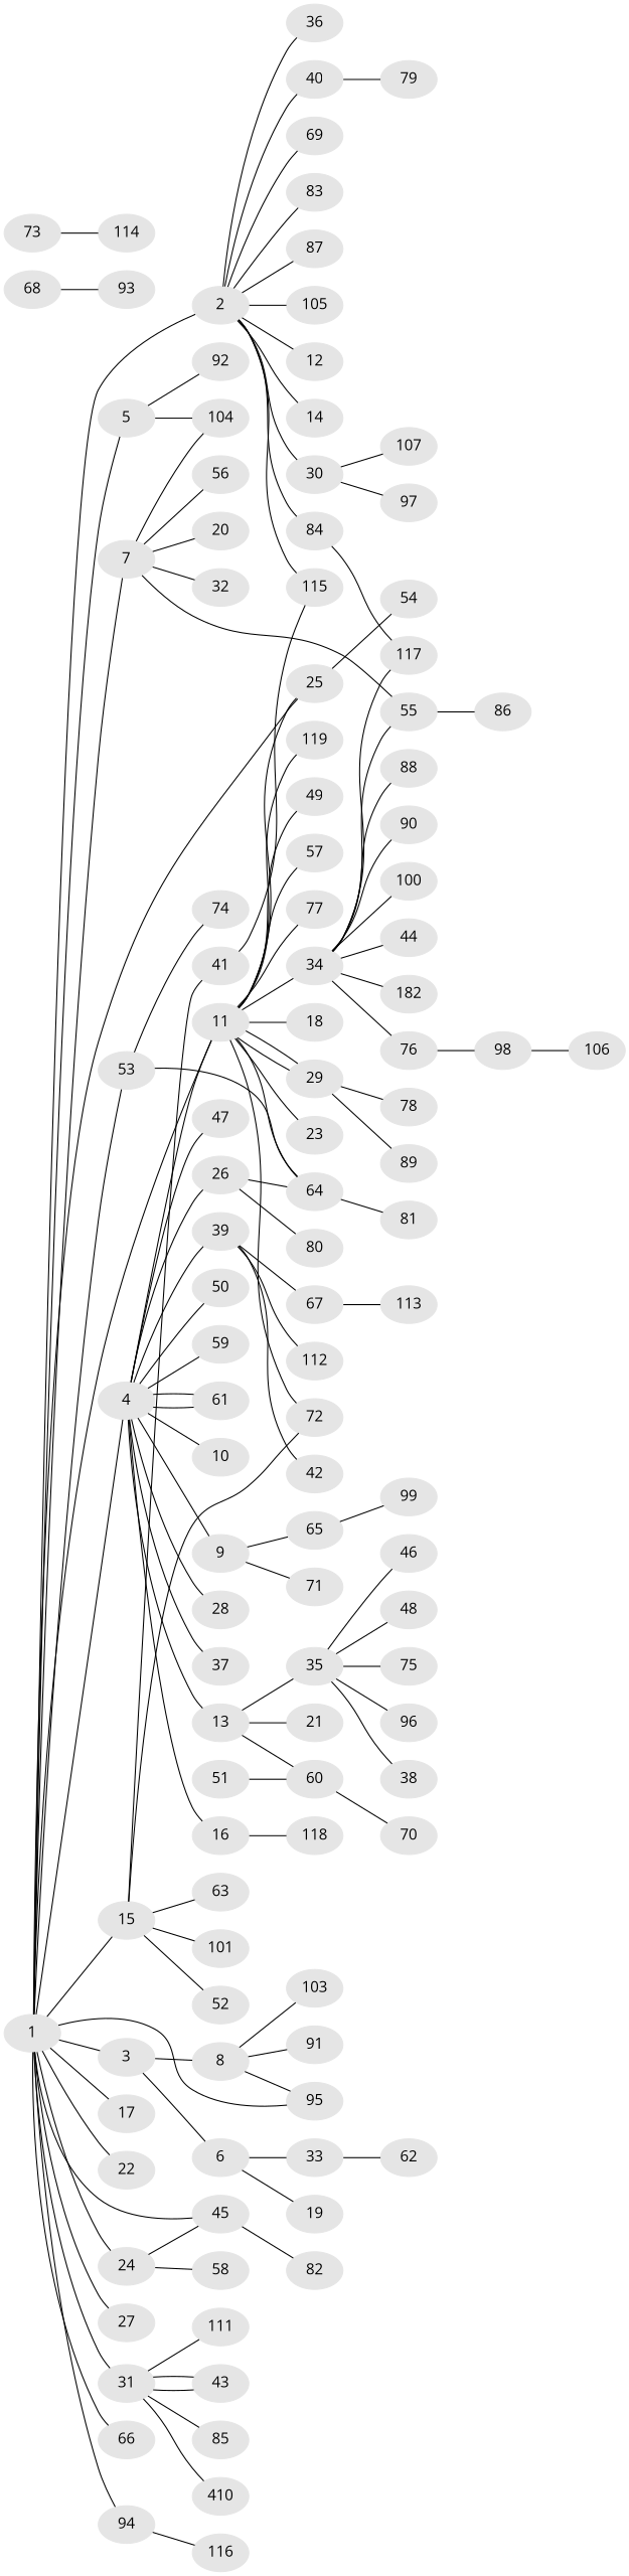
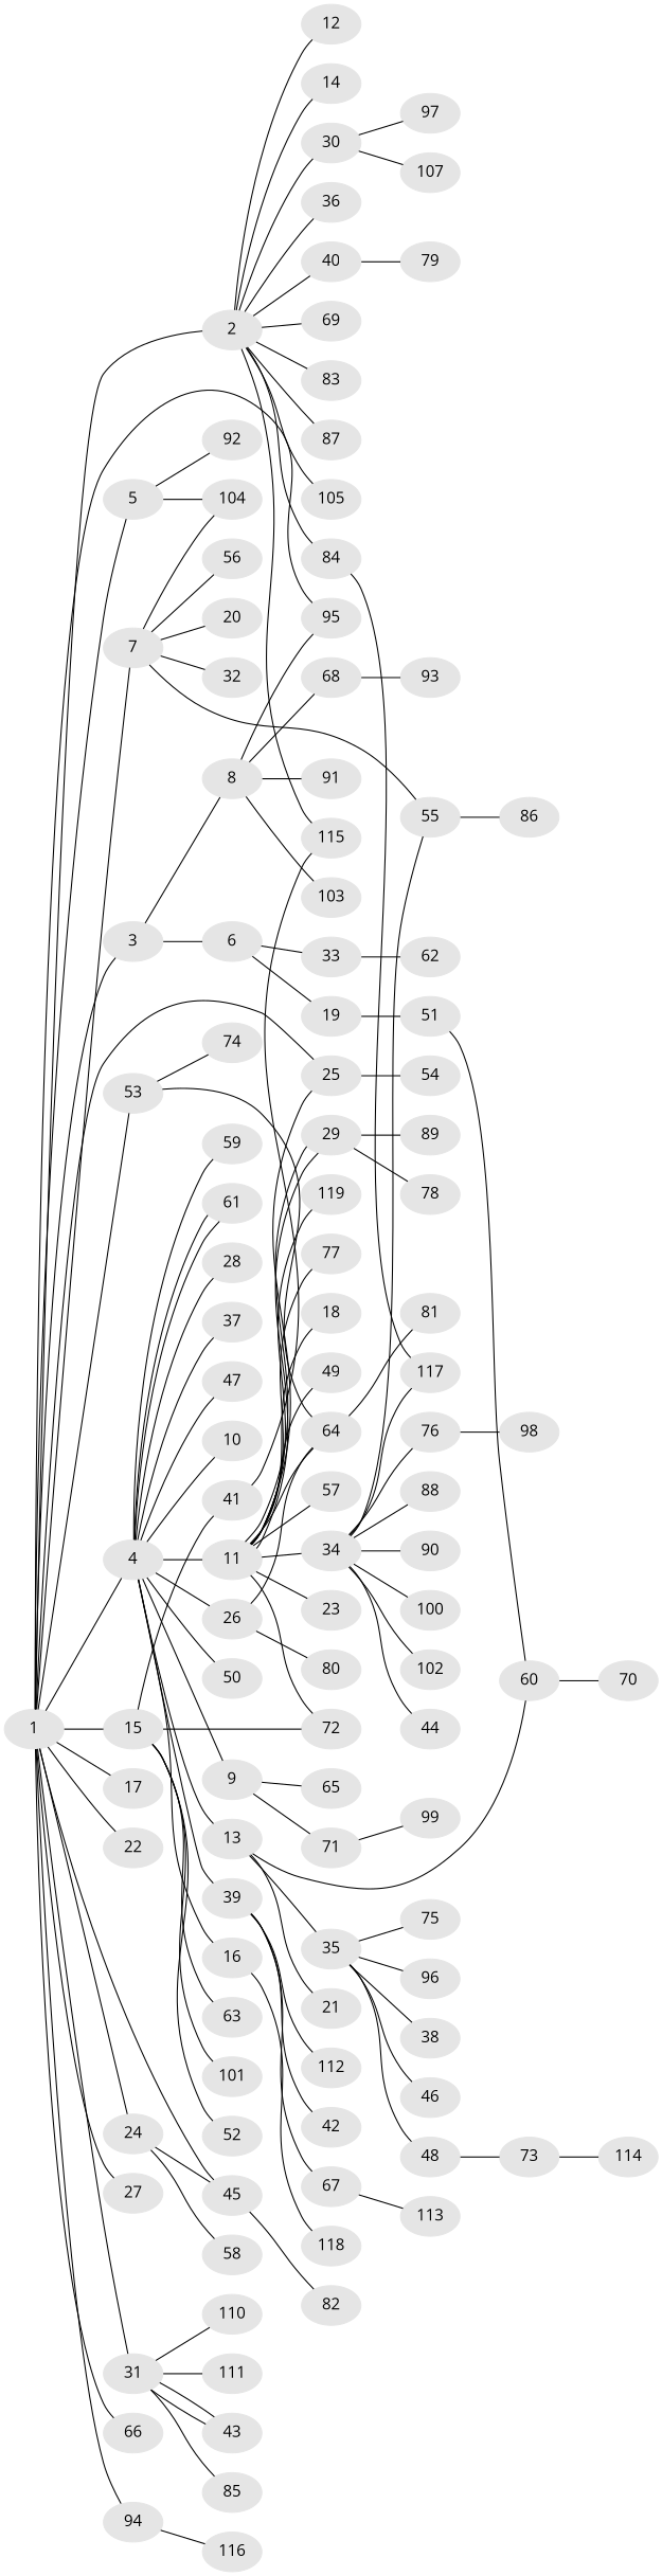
  graph {
    fontname="Open Sans"
    rankdir=LR
    node [color=gray90 fontname="Open Sans" style=filled]
    edge [fontname="Open Sans"]
    1
    2
    3
    4
    5
    7
    11
    15
    17
    22
    24
    25
    27
    31
    45
    53
    66
    94
    95
    12
    14
    30
    36
    40
    69
    83
    84
    87
    105
    115
    6
    8
    9
    10
    13
    16
    26
    28
    37
    39
    47
    50
    59
    61
    92
    104
    20
    32
    55
    56
    18
    23
    29
    34
    49
    57
    64
    72
    77
    119
    41
    52
    63
    101
    58
    54
    43
    85
-   110 [label=410]
+   110
    111
    82
    74
    116
    97
    107
    79
    117
    19
    33
    68
    91
    103
    65
    71
    21
    35
    60
    118
    80
    42
    67
    112
    51
    62
    86
    93
    99
    78
    89
    44
    76
    88
    90
    100
-   102 [label=182]
+   102
    81
    38
    46
    48
    75
    96
    70
    98
    73
    113
    114
-   106
    1 -- 2
    1 -- 3
    1 -- 4
    1 -- 5
    1 -- 7
-   1 -- 11
    1 -- 15
    1 -- 17
    1 -- 22
    1 -- 24
    1 -- 25
    1 -- 27
    1 -- 31
    1 -- 45
    1 -- 53
    1 -- 66
    1 -- 94
    1 -- 95
    2 -- 12
    2 -- 14
    2 -- 30
    2 -- 36
    2 -- 40
    2 -- 69
    2 -- 83
    2 -- 84
    2 -- 87
    2 -- 105
    2 -- 115
    3 -- 6
    3 -- 8
    4 -- 11
    4 -- 9
    4 -- 10
    4 -- 13
    4 -- 16
    4 -- 26
    4 -- 28
    4 -- 37
    4 -- 39
    4 -- 47
    4 -- 50
    4 -- 59
    4 -- 61
    4 -- 61
    5 -- 92
    5 -- 104
    7 -- 104
    7 -- 20
    7 -- 32
    7 -- 55
    7 -- 56
    11 -- 25
    11 -- 18
    11 -- 23
    11 -- 29
    11 -- 29
    11 -- 34
    11 -- 49
    11 -- 57
    11 -- 64
    11 -- 72
    11 -- 77
    11 -- 119
    15 -- 72
    15 -- 41
    15 -- 52
    15 -- 63
    15 -- 101
    24 -- 45
    24 -- 58
    25 -- 54
    31 -- 43
    31 -- 43
    31 -- 85
    31 -- 110
    31 -- 111
    45 -- 82
    53 -- 64
    53 -- 74
    94 -- 116
    30 -- 97
    30 -- 107
    40 -- 79
    84 -- 117
    6 -- 19
    6 -- 33
    8 -- 95
+   8 -- 68
    8 -- 91
    8 -- 103
    9 -- 65
    9 -- 71
    13 -- 21
    13 -- 35
    13 -- 60
    16 -- 118
    26 -- 64
    26 -- 80
    39 -- 42
    39 -- 67
    39 -- 112
    55 -- 86
    29 -- 78
    29 -- 89
    34 -- 55
    34 -- 117
    34 -- 44
    34 -- 76
    34 -- 88
    34 -- 90
    34 -- 100
    34 -- 102
    64 -- 81
    41 -- 115
+   19 -- 51
    33 -- 62
    68 -- 93
-   65 -- 99
+   71 -- 99
    35 -- 38
    35 -- 46
    35 -- 48
    35 -- 75
    35 -- 96
    60 -- 70
    67 -- 113
    51 -- 60
    76 -- 98
-   98 -- 106
+   48 -- 73
    73 -- 114
  }
